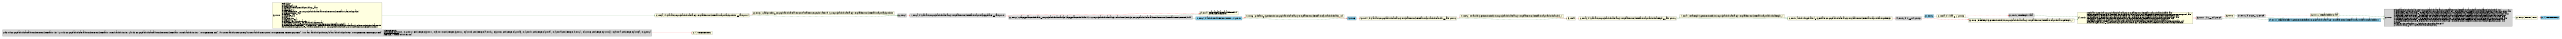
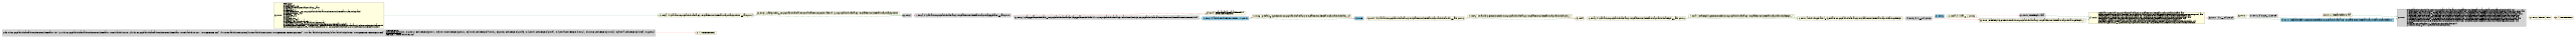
  digraph {
    rankdir=LR
    node [fillcolor=lightyellow shape=record style=filled]
    edge [arrowhead=odot color=darkgreen]
    n1 [label="{31\:\ ?|MTH_ENTER_BLOCK\l}"]
    n2 [label="{33\:\ 0x0000|super(r9, r10)\lr8.saveFlags = 0\lr8.fitToContents = true\lr8.updateImportantForAccessibilityOnSiblings = false\lr8.maxWidth = \-1\lr8.maxHeight = \-1\lr8.stateSettlingTracker = new com.google.android.material.bottomsheet.BottomSheetBehavior.StateSettlingTracker()\lr8.halfExpandedRatio = 0.5f\lr8.elevation = \-1.0f\lr8.draggable = true\lr8.state = 4\lr8.lastStableState = 4\lr8.hideFriction = 0.1f\lr8.callbacks = new java.util.ArrayList\<\>()\lr8.expandHalfwayActionIds = new android.util.SparseIntArray()\lr8.dragCallback = new com.google.android.material.bottomsheet.BottomSheetBehavior.C06094()\lr8.peekHeightGestureInsetBuffer = r9.getResources().getDimensionPixelSize(com.google.android.material.C0571R.dimen.mtrl_min_touch_target_size)\landroid.content.res.TypedArray r5 = r9.obtainStyledAttributes(r10, com.google.android.material.C0571R.styleable.BottomSheetBehavior_Layout)\l}"]
    n3 [label="{34\:\ 0x005a|if (r5.hasValue(com.google.android.material.C0571R.styleable.BottomSheetBehavior_Layout_backgroundTint) == false) goto L4\l}"]
    n4 [label="{35\:\ 0x005c|r8.backgroundTint = com.google.android.material.resources.MaterialResources.getColorStateList(r9, r5, com.google.android.material.C0571R.styleable.BottomSheetBehavior_Layout_backgroundTint)\l}"]
    n5 [fillcolor=lightgrey label="{36\:\ 0x0064}"]
    n6 [fillcolor=lightgrey label="{37\:\ 0x006a|if (r5.hasValue(com.google.android.material.C0571R.styleable.BottomSheetBehavior_Layout_shapeAppearance) == false) goto L7\l}"]
    n7 [fillcolor=lightgrey label="{38\:\ 0x006c|r8.shapeAppearanceModelDefault = com.google.android.material.shape.ShapeAppearanceModel.builder(r9, r10, com.google.android.material.C0571R.attr.bottomSheetStyle, com.google.android.material.bottomsheet.BottomSheetBehavior.DEF_STYLE_RES).build()\l}"]
    n8 [label="{39\:\ 0x007a|createMaterialShapeDrawableIfNeeded(r9)\lcreateShapeValueAnimator()\l}"]
    n9 [fillcolor=skyblue label="{40\:\ 0x0084|if (android.os.Build.VERSION.SDK_INT \< 21) goto L10\l}"]
    n10 [label="{41\:\ 0x0086|r8.elevation = r5.getDimension(com.google.android.material.C0571R.styleable.BottomSheetBehavior_Layout_android_elevation, \-1.0f)\l}"]
    n11 [fillcolor=skyblue label="{42\:\ 0x008e}"]
    n12 [label="{43\:\ 0x0094|if (r5.hasValue(com.google.android.material.C0571R.styleable.BottomSheetBehavior_Layout_android_maxWidth) == false) goto L13\l}"]
    n13 [label="{44\:\ 0x0096|setMaxWidth(r5.getDimensionPixelSize(com.google.android.material.C0571R.styleable.BottomSheetBehavior_Layout_android_maxWidth, \-1))\l}"]
    n14 [label="{45\:\ 0x009f}"]
    n15 [label="{46\:\ 0x00a5|if (r5.hasValue(com.google.android.material.C0571R.styleable.BottomSheetBehavior_Layout_android_maxHeight) == false) goto L16\l}"]
    n16 [label="{47\:\ 0x00a7|setMaxHeight(r5.getDimensionPixelSize(com.google.android.material.C0571R.styleable.BottomSheetBehavior_Layout_android_maxHeight, \-1))\l}"]
    n17 [label="{48\:\ 0x00b0|android.util.TypedValue r4 = r5.peekValue(com.google.android.material.C0571R.styleable.BottomSheetBehavior_Layout_behavior_peekHeight)\l}"]
    n18 [fillcolor=lightgrey label="{49\:\ 0x00b6|if (r4 == null) goto L30\l}"]
    n19 [fillcolor=skyblue label="{50\:\ 0x00b8}"]
    n20 [label="{53\:\ 0x00c2|setPeekHeight(r5.getDimensionPixelSize(com.google.android.material.C0571R.styleable.BottomSheetBehavior_Layout_behavior_peekHeight, \-1))\l}"]
    n21 [label="{51\:\ 0x00ba|if (r4.data != (\-1)) goto L30\l}"]
    n22 [label="{54\:\ 0x00cb|setHideable(r5.getBoolean(com.google.android.material.C0571R.styleable.BottomSheetBehavior_Layout_behavior_hideable, false))\lsetGestureInsetBottomIgnored(r5.getBoolean(com.google.android.material.C0571R.styleable.BottomSheetBehavior_Layout_gestureInsetBottomIgnored, false))\lsetFitToContents(r5.getBoolean(com.google.android.material.C0571R.styleable.BottomSheetBehavior_Layout_behavior_fitToContents, true))\lsetSkipCollapsed(r5.getBoolean(com.google.android.material.C0571R.styleable.BottomSheetBehavior_Layout_behavior_skipCollapsed, false))\lsetDraggable(r5.getBoolean(com.google.android.material.C0571R.styleable.BottomSheetBehavior_Layout_behavior_draggable, true))\lsetSaveFlags(r5.getInt(com.google.android.material.C0571R.styleable.BottomSheetBehavior_Layout_behavior_saveFlags, 0))\lsetHalfExpandedRatio(r5.getFloat(com.google.android.material.C0571R.styleable.BottomSheetBehavior_Layout_behavior_halfExpandedRatio, 0.5f))\landroid.util.TypedValue r2 = r5.peekValue(com.google.android.material.C0571R.styleable.BottomSheetBehavior_Layout_behavior_expandedOffset)\l}"]
    n23 [fillcolor=lightgrey label="{52\:\ 0x00bc|setPeekHeight(r4.data)\l}"]
    n24 [fillcolor=lightgrey label="{55\:\ 0x0110|if (r2 == null) goto L29\l}"]
    n25 [label="{56\:\ 0x0112}"]
    n26 [fillcolor=skyblue label="{59\:\ 0x011e|setExpandedOffset(r5.getDimensionPixelOffset(com.google.android.material.C0571R.styleable.BottomSheetBehavior_Layout_behavior_expandedOffset, 0))\l}"]
    n27 [fillcolor=lightgrey label="{57\:\ 0x0116|if (r2.type != 16) goto L29\l}"]
    n28 [fillcolor=lightgrey label="{60\:\ 0x0127|setSignificantVelocityThreshold(r5.getInt(com.google.android.material.C0571R.styleable.BottomSheetBehavior_Layout_behavior_significantVelocityThreshold, 500))\lr8.paddingBottomSystemWindowInsets = r5.getBoolean(com.google.android.material.C0571R.styleable.BottomSheetBehavior_Layout_paddingBottomSystemWindowInsets, false)\lr8.paddingLeftSystemWindowInsets = r5.getBoolean(com.google.android.material.C0571R.styleable.BottomSheetBehavior_Layout_paddingLeftSystemWindowInsets, false)\lr8.paddingRightSystemWindowInsets = r5.getBoolean(com.google.android.material.C0571R.styleable.BottomSheetBehavior_Layout_paddingRightSystemWindowInsets, false)\lr8.paddingTopSystemWindowInsets = r5.getBoolean(com.google.android.material.C0571R.styleable.BottomSheetBehavior_Layout_paddingTopSystemWindowInsets, true)\lr8.marginLeftSystemWindowInsets = r5.getBoolean(com.google.android.material.C0571R.styleable.BottomSheetBehavior_Layout_marginLeftSystemWindowInsets, false)\lr8.marginRightSystemWindowInsets = r5.getBoolean(com.google.android.material.C0571R.styleable.BottomSheetBehavior_Layout_marginRightSystemWindowInsets, false)\lr8.marginTopSystemWindowInsets = r5.getBoolean(com.google.android.material.C0571R.styleable.BottomSheetBehavior_Layout_marginTopSystemWindowInsets, false)\lr8.shouldRemoveExpandedCorners = r5.getBoolean(com.google.android.material.C0571R.styleable.BottomSheetBehavior_Layout_shouldRemoveExpandedCorners, true)\lr5.recycle()\landroid.view.ViewConfiguration r0 = android.view.ViewConfiguration.get(r9)\lr8.maximumVelocity = (float) r0.getScaledMaximumFlingVelocity()\l}"]
    n29 [label="{58\:\ 0x0118|setExpandedOffset(r2.data)\l}"]
    n30 [label="{61\:\ 0x0180|RETURN\l|return\l}"]
-   n31 [fillcolor=skyblue label="{32\:\ ?|MTH_EXIT_BLOCK\l}"]
+   n31 [label="{32\:\ ?|MTH_EXIT_BLOCK\l}"]
    n32 [fillcolor=lightgrey label="{public void com.google.android.material.bottomsheet.BottomSheetBehavior.\<init\>((r8v0 'this' com.google.android.material.bottomsheet.BottomSheetBehavior\<V extends android.view.View\> A[D('this' com.google.android.material.bottomsheet.BottomSheetBehavior\<V extends android.view.View\>), IMMUTABLE_TYPE, THIS]), (r9v0 'context' android.content.Context A[D('context' android.content.Context), IMMUTABLE_TYPE, METHOD_ARGUMENT]), (r10v0 'attrs' android.util.AttributeSet A[D('attrs' android.util.AttributeSet), IMMUTABLE_TYPE, METHOD_ARGUMENT]))  | USE_LINES_HINTS\lCROSS_EDGE: B:59:0x011e \-\> B:60:0x0127, CROSS_EDGE: B:55:0x0110 \-\> B:59:0x011e, CROSS_EDGE: B:53:0x00c2 \-\> B:54:0x00cb, CROSS_EDGE: B:49:0x00b6 \-\> B:53:0x00c2, CROSS_EDGE: B:46:0x00a5 \-\> B:48:0x00b0, CROSS_EDGE: B:43:0x0094 \-\> B:45:0x009f, CROSS_EDGE: B:40:0x0084 \-\> B:42:0x008e, CROSS_EDGE: B:37:0x006a \-\> B:39:0x007a, CROSS_EDGE: B:34:0x005a \-\> B:36:0x0064\lINLINE_NOT_NEEDED\lTYPE_VARS: [V extends android.view.View]\l}"]
    n2 -> n3 [arrowhead=tee]
    n3 -> n4 [color=red style=dashed]
    n3 -> n5 [arrowhead=tee]
    n4 -> n5 [arrowhead=tee]
    n5 -> n6 [arrowhead=tee color=red]
    n6 -> n7 [color=red style=dashed]
    n6 -> n8 [arrowhead=dot color=red]
    n7 -> n8
    n7 -> n9
    n9 -> n10 [arrowhead=dot color=red style=dashed]
    n9 -> n11
    n10 -> n11 [arrowhead=dot color=red]
    n11 -> n12 [arrowhead=tee color=red]
    n12 -> n13 [color=red style=dashed]
    n12 -> n14 [arrowhead=tee]
    n13 -> n14 [color=red]
    n14 -> n15 [color=red]
    n15 -> n16 [style=dashed]
    n15 -> n17 [arrowhead=tee]
    n16 -> n17
    n17 -> n18 [color=red]
    n18 -> n19 [style=dashed]
    n18 -> n20 [arrowhead=dot color=red]
    n19 -> n21
    n20 -> n22 [arrowhead=tee]
    n21 -> n20 [arrowhead=tee]
    n21 -> n23 [arrowhead=dot color=red style=dashed]
    n22 -> n24 [arrowhead=tee color=red]
    n23 -> n22
    n24 -> n25 [color=red style=dashed]
    n24 -> n26
    n25 -> n27
    n26 -> n28 [arrowhead=dot]
    n27 -> n26 [arrowhead=tee]
    n27 -> n29 [arrowhead=tee color=red style=dashed]
    n28 -> n30
    n29 -> n28 [arrowhead=tee]
    n30 -> n31 [arrowhead=dot color=red]
    n32 -> n1 [arrowhead=tee color=red]
  }
